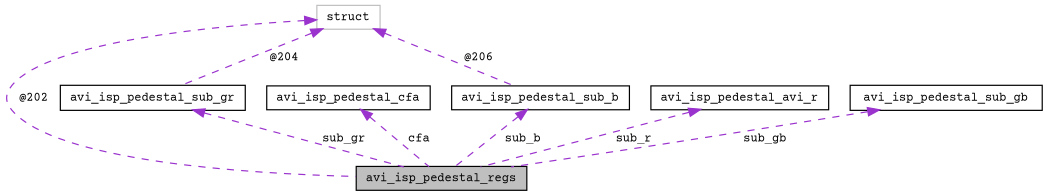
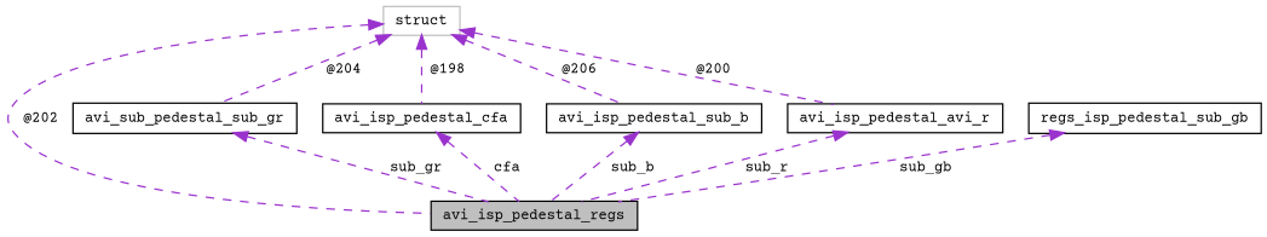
  digraph {
    fontname="Courier Prime"
    rankdir=TB
    node [color=black fillcolor=white fontname="Courier Prime" fontsize=10 shape=record style=filled]
    edge [color=darkorchid3 dir=back fontname="Courier Prime" fontsize=10 labelfontname=FreeSans labelfontsize=10 style=dashed]
    n1 [fillcolor=grey75 fontcolor=black height=0.2 label=avi_isp_pedestal_regs width=0.4]
-   n2 [height=0.2 label=avi_isp_pedestal_sub_gr width=0.4]
+   n2 [height=0.2 label=avi_sub_pedestal_sub_gr width=0.4]
    n3 [color=grey75 height=0.2 label=struct width=0.4]
    n4 [height=0.2 label=avi_isp_pedestal_cfa width=0.4]
    n5 [height=0.2 label=avi_isp_pedestal_sub_b width=0.4]
    n6 [height=0.2 label=avi_isp_pedestal_avi_r width=0.4]
-   n7 [height=0.2 label=avi_isp_pedestal_sub_gb width=0.4]
+   n7 [height=0.2 label=regs_isp_pedestal_sub_gb width=0.4]
    n2 -> n1 [label=" sub_gr"]
    n3 -> n1 [label=" @202"]
    n3 -> n2 [label=" @204"]
+   n3 -> n4 [label=" @198"]
    n3 -> n5 [label=" @206"]
+   n3 -> n6 [label=" @200"]
    n4 -> n1 [label=" cfa"]
    n5 -> n1 [label=" sub_b"]
    n6 -> n1 [label=" sub_r"]
    n7 -> n1 [label=" sub_gb"]
  }
